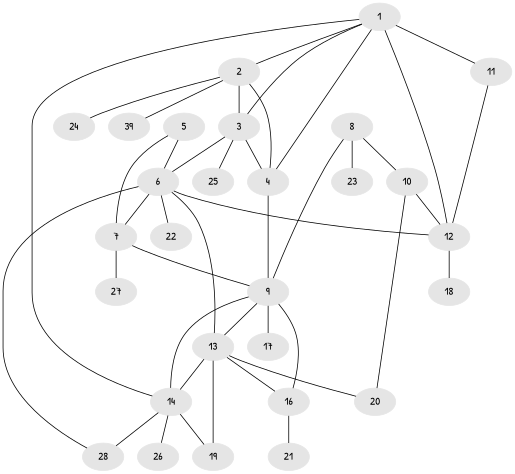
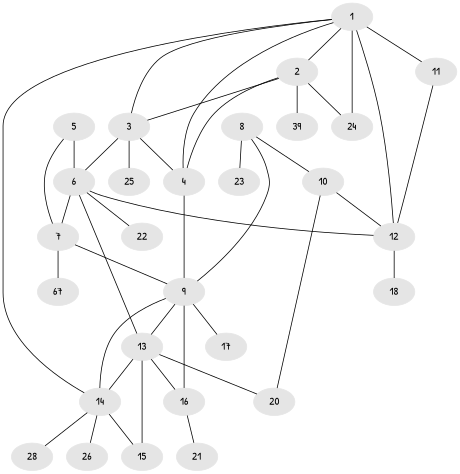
  graph {
    fontname="Patrick Hand"
    node [color=gray90 fontname="Patrick Hand" style=filled]
    edge [fontname="Patrick Hand" weight=1.0]
    1
    2
    3
    4
    11
    12
    14
    24
    n9 [label=39]
    6
    25
    9
    18
    28
-   15 [label=19]
+   15
    26
    13
    7
    22
    16
    20
    17
    5
-   27
+   27 [label=67]
    8
    10
    23
    21
    1 -- 2
    1 -- 3
    1 -- 4
    1 -- 11 [weight=2.0]
    1 -- 12 [weight=2.0]
    1 -- 14
+   1 -- 24
    2 -- 3
    2 -- 4
    2 -- 24
    2 -- n9
    3 -- 4
    3 -- 6
    3 -- 25
    4 -- 9 [weight=2.0]
    11 -- 12
    12 -- 18
    14 -- 28 [weight=2.0]
    14 -- 15 [weight=2.0]
    14 -- 26
    6 -- 12
-   6 -- 28
    6 -- 13
    6 -- 7 [weight=2.0]
    6 -- 22
    9 -- 14
    9 -- 13
    9 -- 16
    9 -- 17
    13 -- 14 [weight=2.0]
    13 -- 15
    13 -- 16
    13 -- 20
    7 -- 9
    7 -- 27
    16 -- 21
    5 -- 6 [weight=2.0]
    5 -- 7
    8 -- 9 [weight=2.0]
    8 -- 10
    8 -- 23
    10 -- 12
    10 -- 20
  }
